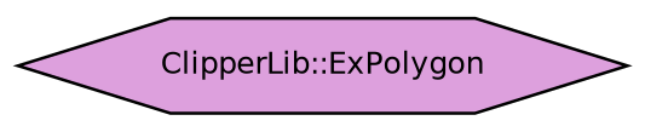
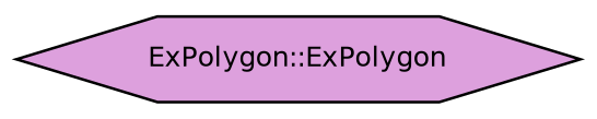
  digraph {
    rankdir=LR
-   n1 [color=black fillcolor=plum fontname=Helvetica fontsize=10 height=0.2 label="ClipperLib::ExPolygon" shape=hexagon style=filled width=0.4]
+   n1 [color=black fillcolor=plum fontname=Helvetica fontsize=10 height=0.2 label="ExPolygon::ExPolygon" shape=hexagon style=filled width=0.4]
  }
